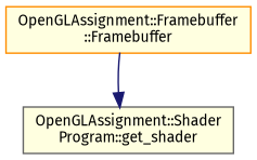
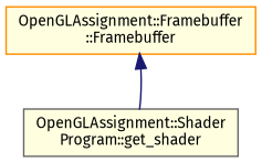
  digraph {
    rankdir=TB
    fontname="Fira Sans"
    node [fillcolor=lightyellow fontname="Fira Sans" fontsize=10 shape=record style=filled]
    n1 [color=darkorange fontcolor=black height=0.2 label="OpenGLAssignment::Framebuffer\l::Framebuffer" width=0.4]
    n2 [color=gray40 height=0.2 label="OpenGLAssignment::Shader\lProgram::get_shader" width=0.4]
-   n1 -> n2 [color=midnightblue fontname="Fira Sans" fontsize=10 labelfontname=Helvetica labelfontsize=10 style=solid]
+   n2 -> n1 [color=midnightblue fontname="Fira Sans" fontsize=10 labelfontname=Helvetica labelfontsize=10 style=solid]
  }
